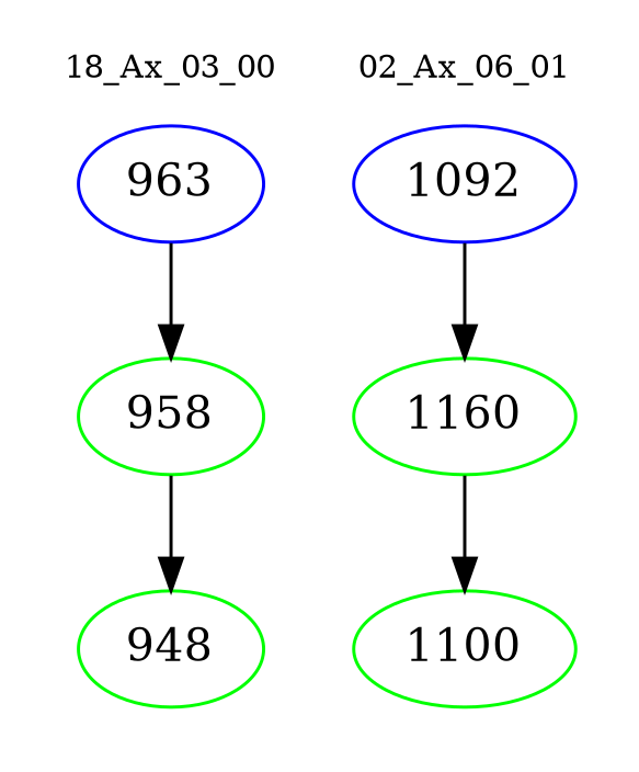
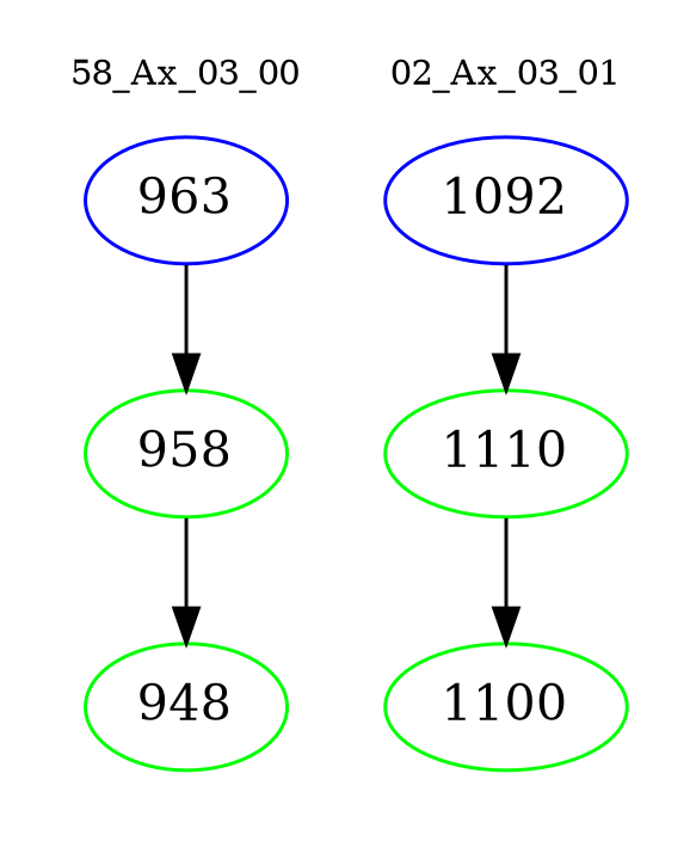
  digraph {
    fontname="DejaVu Serif"
    node [color=green fontname="DejaVu Serif"]
    edge [color=black fontname="DejaVu Serif"]
    n1 [color=blue label=963]
    n2 [label=948]
    n3 [label=958]
    n4 [color=blue label=1092]
    n5 [label=1100]
-   n6 [label=1160]
+   n6 [label=1110]
    subgraph cluster_1 {
      color=white
      fontsize=10
-     label="18_Ax_03_00"
+     label="58_Ax_03_00"
      n1
      n2
      n3
    }
    subgraph cluster_2 {
      color=white
      fontsize=10
-     label="02_Ax_06_01"
+     label="02_Ax_03_01"
      n4
      n5
      n6
    }
    n1 -> n3
    n3 -> n2
    n4 -> n6
    n6 -> n5
  }
